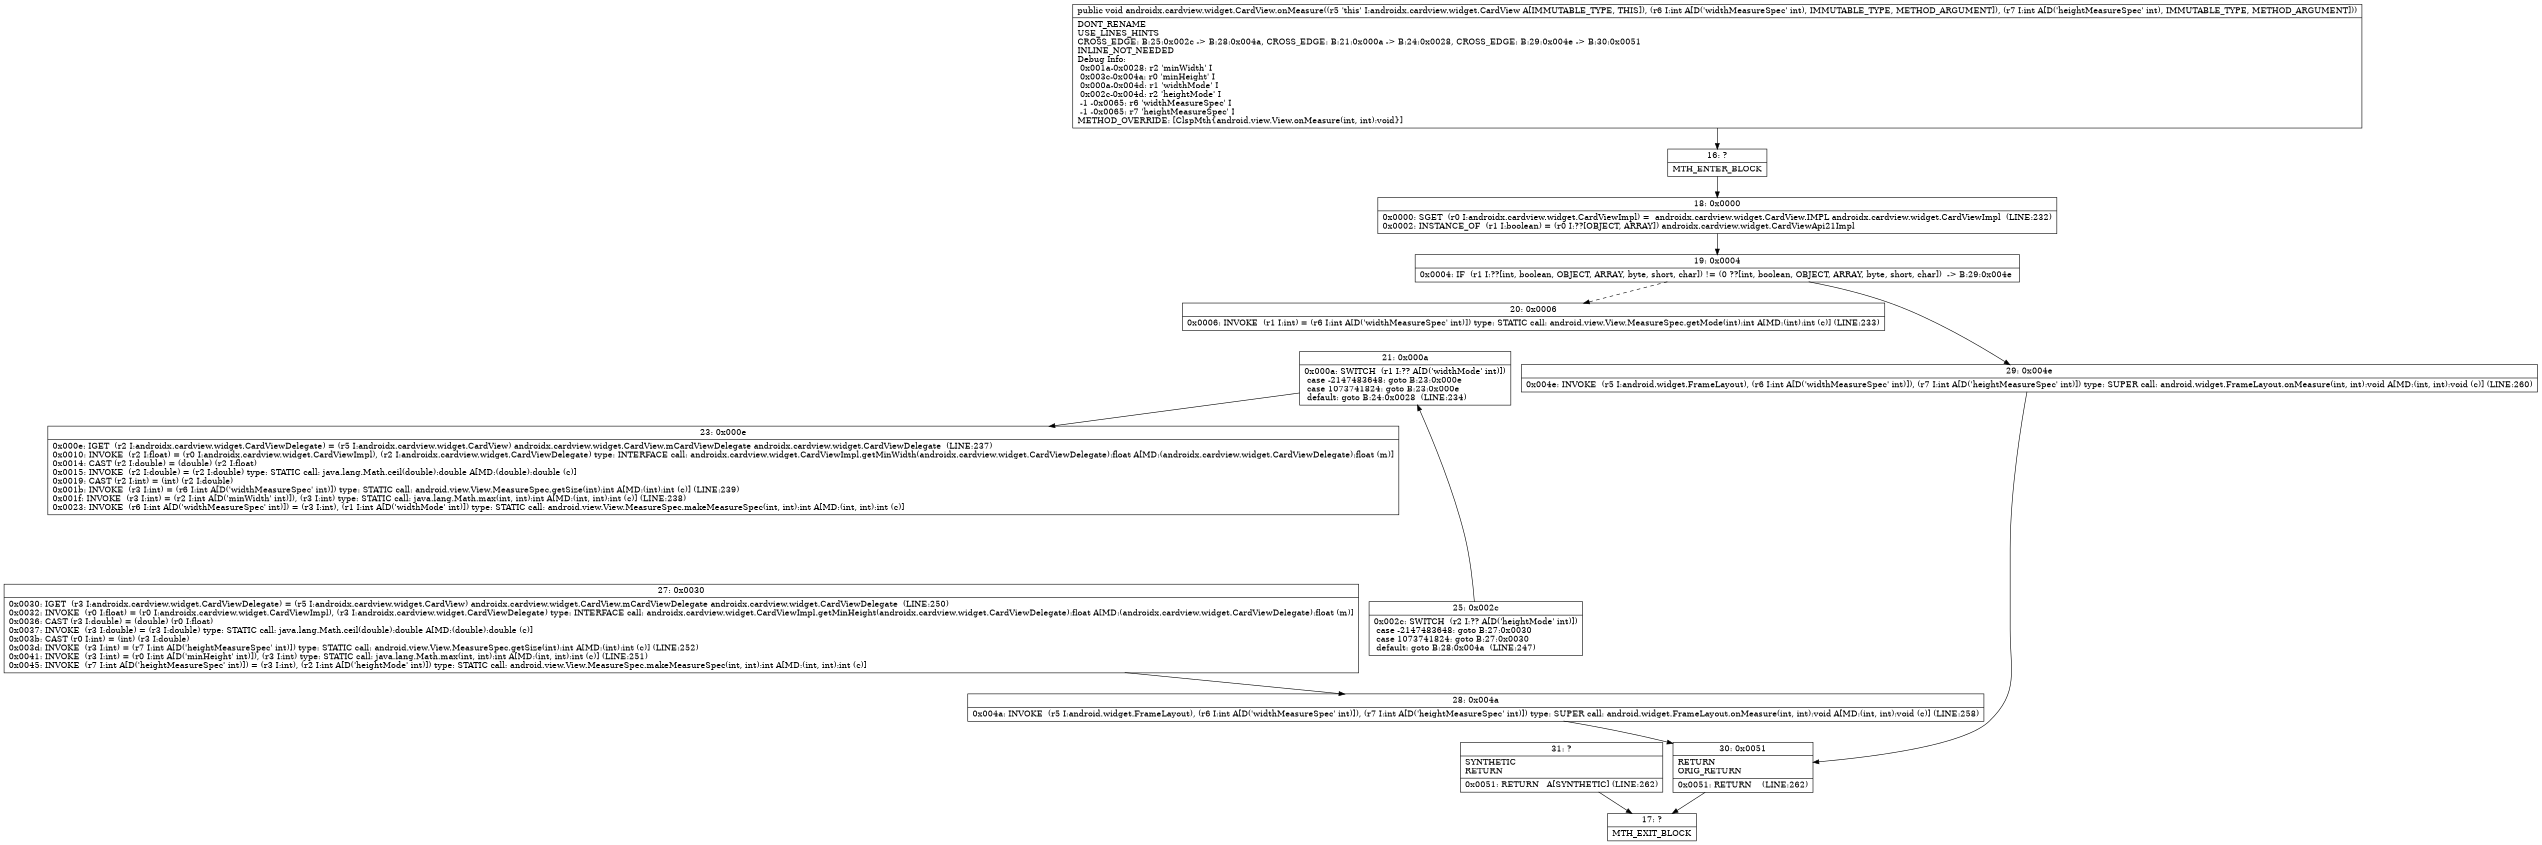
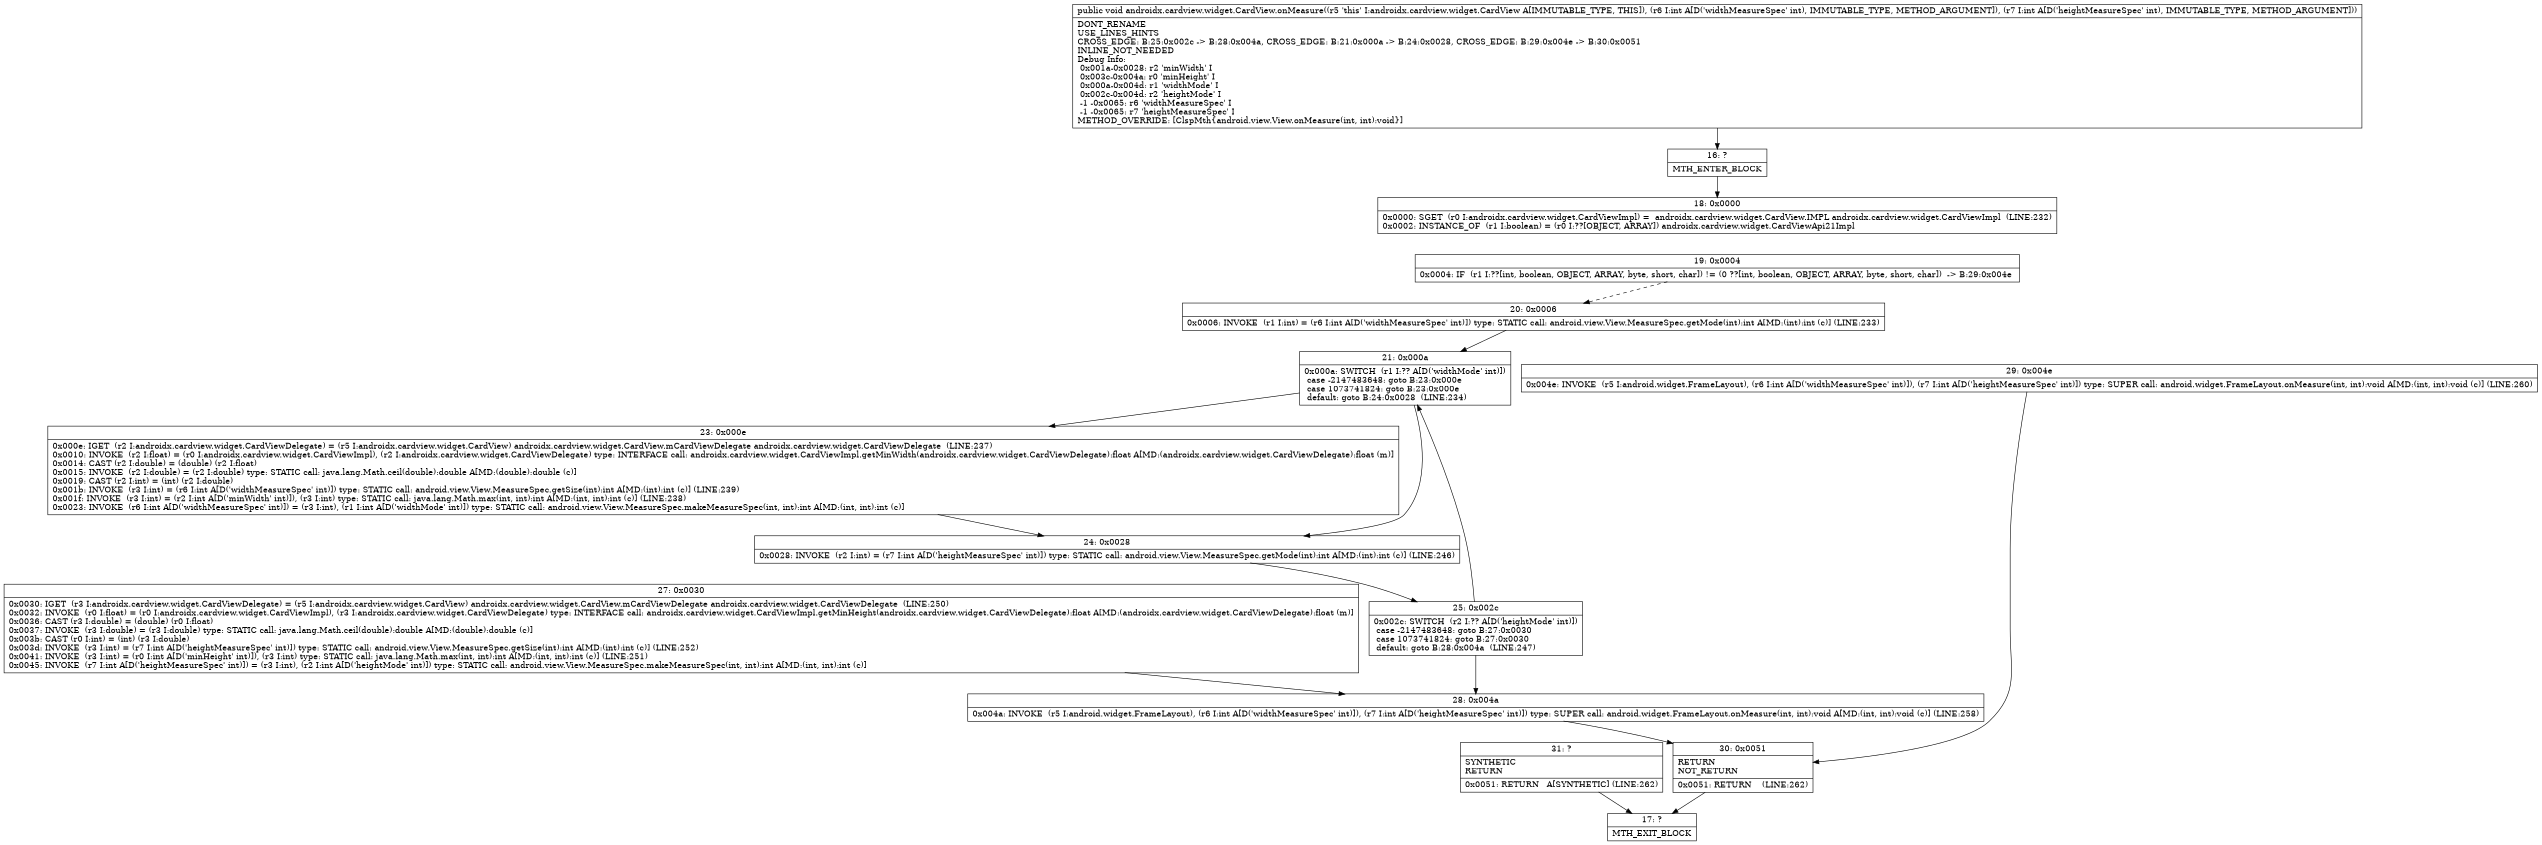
  digraph {
    node [shape=record]
    n1 [label="{16\:\ ?|MTH_ENTER_BLOCK\l}"]
    n2 [label="{18\:\ 0x0000|0x0000: SGET  (r0 I:androidx.cardview.widget.CardViewImpl) =  androidx.cardview.widget.CardView.IMPL androidx.cardview.widget.CardViewImpl  (LINE:232)\l0x0002: INSTANCE_OF  (r1 I:boolean) = (r0 I:??[OBJECT, ARRAY]) androidx.cardview.widget.CardViewApi21Impl \l}"]
    n3 [label="{19\:\ 0x0004|0x0004: IF  (r1 I:??[int, boolean, OBJECT, ARRAY, byte, short, char]) != (0 ??[int, boolean, OBJECT, ARRAY, byte, short, char])  \-\> B:29:0x004e \l}"]
    n4 [label="{20\:\ 0x0006|0x0006: INVOKE  (r1 I:int) = (r6 I:int A[D('widthMeasureSpec' int)]) type: STATIC call: android.view.View.MeasureSpec.getMode(int):int A[MD:(int):int (c)] (LINE:233)\l}"]
    n5 [label="{29\:\ 0x004e|0x004e: INVOKE  (r5 I:android.widget.FrameLayout), (r6 I:int A[D('widthMeasureSpec' int)]), (r7 I:int A[D('heightMeasureSpec' int)]) type: SUPER call: android.widget.FrameLayout.onMeasure(int, int):void A[MD:(int, int):void (c)] (LINE:260)\l}"]
    n6 [label="{21\:\ 0x000a|0x000a: SWITCH  (r1 I:?? A[D('widthMode' int)])\l case \-2147483648: goto B:23:0x000e\l case 1073741824: goto B:23:0x000e\l default: goto B:24:0x0028  (LINE:234)\l}"]
-   n7 [label="{30\:\ 0x0051|RETURN\lORIG_RETURN\l|0x0051: RETURN    (LINE:262)\l}"]
+   n7 [label="{30\:\ 0x0051|RETURN\lNOT_RETURN\l|0x0051: RETURN    (LINE:262)\l}"]
    n8 [label="{23\:\ 0x000e|0x000e: IGET  (r2 I:androidx.cardview.widget.CardViewDelegate) = (r5 I:androidx.cardview.widget.CardView) androidx.cardview.widget.CardView.mCardViewDelegate androidx.cardview.widget.CardViewDelegate  (LINE:237)\l0x0010: INVOKE  (r2 I:float) = (r0 I:androidx.cardview.widget.CardViewImpl), (r2 I:androidx.cardview.widget.CardViewDelegate) type: INTERFACE call: androidx.cardview.widget.CardViewImpl.getMinWidth(androidx.cardview.widget.CardViewDelegate):float A[MD:(androidx.cardview.widget.CardViewDelegate):float (m)]\l0x0014: CAST (r2 I:double) = (double) (r2 I:float) \l0x0015: INVOKE  (r2 I:double) = (r2 I:double) type: STATIC call: java.lang.Math.ceil(double):double A[MD:(double):double (c)]\l0x0019: CAST (r2 I:int) = (int) (r2 I:double) \l0x001b: INVOKE  (r3 I:int) = (r6 I:int A[D('widthMeasureSpec' int)]) type: STATIC call: android.view.View.MeasureSpec.getSize(int):int A[MD:(int):int (c)] (LINE:239)\l0x001f: INVOKE  (r3 I:int) = (r2 I:int A[D('minWidth' int)]), (r3 I:int) type: STATIC call: java.lang.Math.max(int, int):int A[MD:(int, int):int (c)] (LINE:238)\l0x0023: INVOKE  (r6 I:int A[D('widthMeasureSpec' int)]) = (r3 I:int), (r1 I:int A[D('widthMode' int)]) type: STATIC call: android.view.View.MeasureSpec.makeMeasureSpec(int, int):int A[MD:(int, int):int (c)]\l}"]
+   n9 [label="{24\:\ 0x0028|0x0028: INVOKE  (r2 I:int) = (r7 I:int A[D('heightMeasureSpec' int)]) type: STATIC call: android.view.View.MeasureSpec.getMode(int):int A[MD:(int):int (c)] (LINE:246)\l}"]
    n10 [label="{25\:\ 0x002c|0x002c: SWITCH  (r2 I:?? A[D('heightMode' int)])\l case \-2147483648: goto B:27:0x0030\l case 1073741824: goto B:27:0x0030\l default: goto B:28:0x004a  (LINE:247)\l}"]
    n11 [label="{28\:\ 0x004a|0x004a: INVOKE  (r5 I:android.widget.FrameLayout), (r6 I:int A[D('widthMeasureSpec' int)]), (r7 I:int A[D('heightMeasureSpec' int)]) type: SUPER call: android.widget.FrameLayout.onMeasure(int, int):void A[MD:(int, int):void (c)] (LINE:258)\l}"]
    n12 [label="{27\:\ 0x0030|0x0030: IGET  (r3 I:androidx.cardview.widget.CardViewDelegate) = (r5 I:androidx.cardview.widget.CardView) androidx.cardview.widget.CardView.mCardViewDelegate androidx.cardview.widget.CardViewDelegate  (LINE:250)\l0x0032: INVOKE  (r0 I:float) = (r0 I:androidx.cardview.widget.CardViewImpl), (r3 I:androidx.cardview.widget.CardViewDelegate) type: INTERFACE call: androidx.cardview.widget.CardViewImpl.getMinHeight(androidx.cardview.widget.CardViewDelegate):float A[MD:(androidx.cardview.widget.CardViewDelegate):float (m)]\l0x0036: CAST (r3 I:double) = (double) (r0 I:float) \l0x0037: INVOKE  (r3 I:double) = (r3 I:double) type: STATIC call: java.lang.Math.ceil(double):double A[MD:(double):double (c)]\l0x003b: CAST (r0 I:int) = (int) (r3 I:double) \l0x003d: INVOKE  (r3 I:int) = (r7 I:int A[D('heightMeasureSpec' int)]) type: STATIC call: android.view.View.MeasureSpec.getSize(int):int A[MD:(int):int (c)] (LINE:252)\l0x0041: INVOKE  (r3 I:int) = (r0 I:int A[D('minHeight' int)]), (r3 I:int) type: STATIC call: java.lang.Math.max(int, int):int A[MD:(int, int):int (c)] (LINE:251)\l0x0045: INVOKE  (r7 I:int A[D('heightMeasureSpec' int)]) = (r3 I:int), (r2 I:int A[D('heightMode' int)]) type: STATIC call: android.view.View.MeasureSpec.makeMeasureSpec(int, int):int A[MD:(int, int):int (c)]\l}"]
    n13 [label="{31\:\ ?|SYNTHETIC\lRETURN\l|0x0051: RETURN   A[SYNTHETIC] (LINE:262)\l}"]
    n14 [label="{17\:\ ?|MTH_EXIT_BLOCK\l}"]
    n15 [label="{public void androidx.cardview.widget.CardView.onMeasure((r5 'this' I:androidx.cardview.widget.CardView A[IMMUTABLE_TYPE, THIS]), (r6 I:int A[D('widthMeasureSpec' int), IMMUTABLE_TYPE, METHOD_ARGUMENT]), (r7 I:int A[D('heightMeasureSpec' int), IMMUTABLE_TYPE, METHOD_ARGUMENT]))  | DONT_RENAME\lUSE_LINES_HINTS\lCROSS_EDGE: B:25:0x002c \-\> B:28:0x004a, CROSS_EDGE: B:21:0x000a \-\> B:24:0x0028, CROSS_EDGE: B:29:0x004e \-\> B:30:0x0051\lINLINE_NOT_NEEDED\lDebug Info:\l  0x001a\-0x0028: r2 'minWidth' I\l  0x003c\-0x004a: r0 'minHeight' I\l  0x000a\-0x004d: r1 'widthMode' I\l  0x002c\-0x004d: r2 'heightMode' I\l  \-1 \-0x0065: r6 'widthMeasureSpec' I\l  \-1 \-0x0065: r7 'heightMeasureSpec' I\lMETHOD_OVERRIDE: [ClspMth\{android.view.View.onMeasure(int, int):void\}]\l}"]
    n1 -> n2
-   n2 -> n3
    n3 -> n4 [style=dashed]
-   n3 -> n5
+   n4 -> n6
    n5 -> n7
    n6 -> n8
+   n6 -> n9
    n7 -> n14
+   n8 -> n9
+   n9 -> n10
    n10 -> n6
+   n10 -> n11
    n11 -> n7
    n12 -> n11
    n13 -> n14
    n15 -> n1
  }
